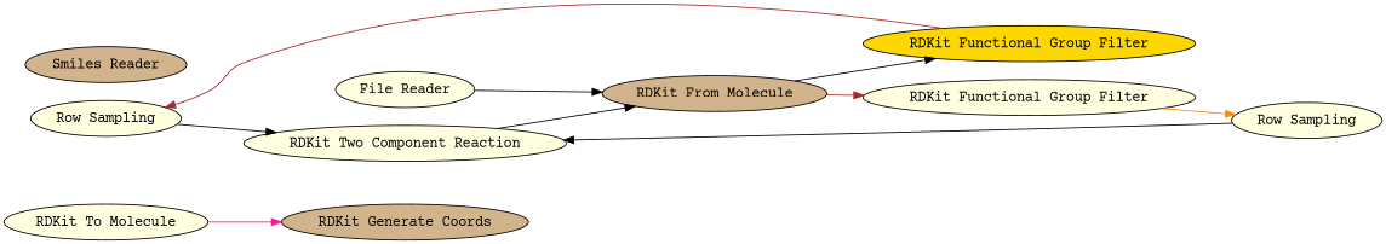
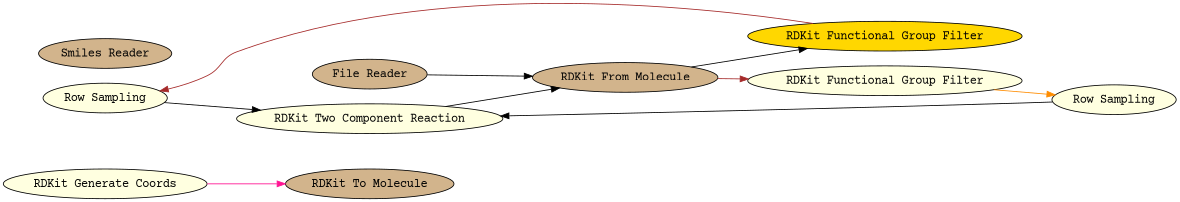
  digraph {
    fontname="Courier Prime"
    rankdir=LR
    node [fillcolor=lightyellow fontname="Courier Prime" style=filled]
    edge [color=black fontname="Courier Prime"]
-   n1 [fillcolor=tan label="RDKit Generate Coords"]
-   n2 [label="RDKit To Molecule"]
+   n1 [label="RDKit Generate Coords"]
+   n2 [fillcolor=tan label="RDKit To Molecule"]
    n3 [label="Row Sampling"]
    n4 [label="RDKit Two Component Reaction"]
    n5 [fillcolor=tan label="RDKit From Molecule"]
    n6 [label="Row Sampling"]
    n7 [label="RDKit Functional Group Filter"]
    n8 [fillcolor=gold label="RDKit Functional Group Filter"]
-   n9 [label="File Reader"]
+   n9 [fillcolor=tan label="File Reader"]
    n10 [fillcolor=tan label="Smiles Reader"]
-   n2 -> n1 [color=deeppink]
+   n1 -> n2 [color=deeppink]
    n3 -> n4
    n4 -> n5
    n5 -> n7 [color=brown]
    n5 -> n8
    n6 -> n4
    n7 -> n6 [color=darkorange]
    n8 -> n3 [color=brown]
    n9 -> n5
  }
